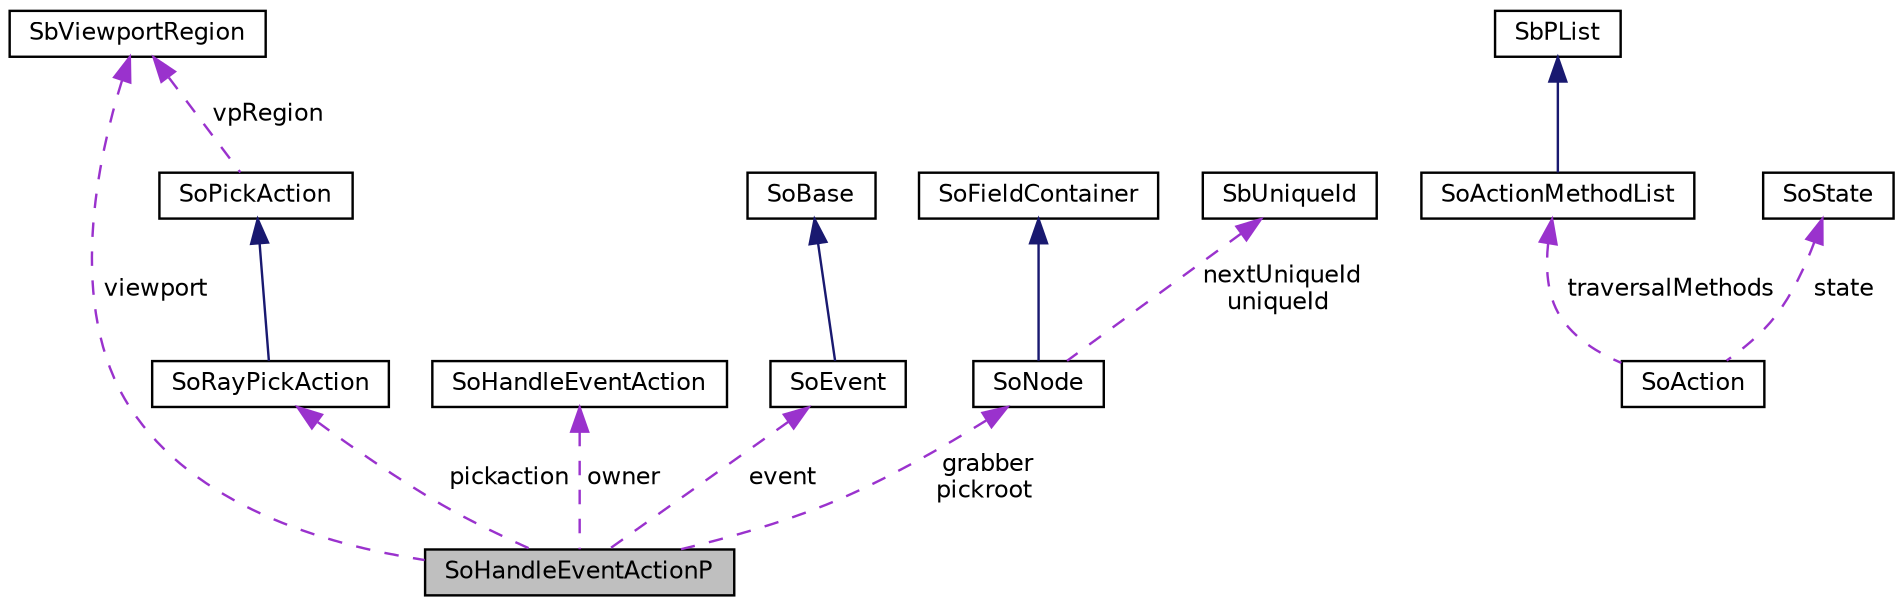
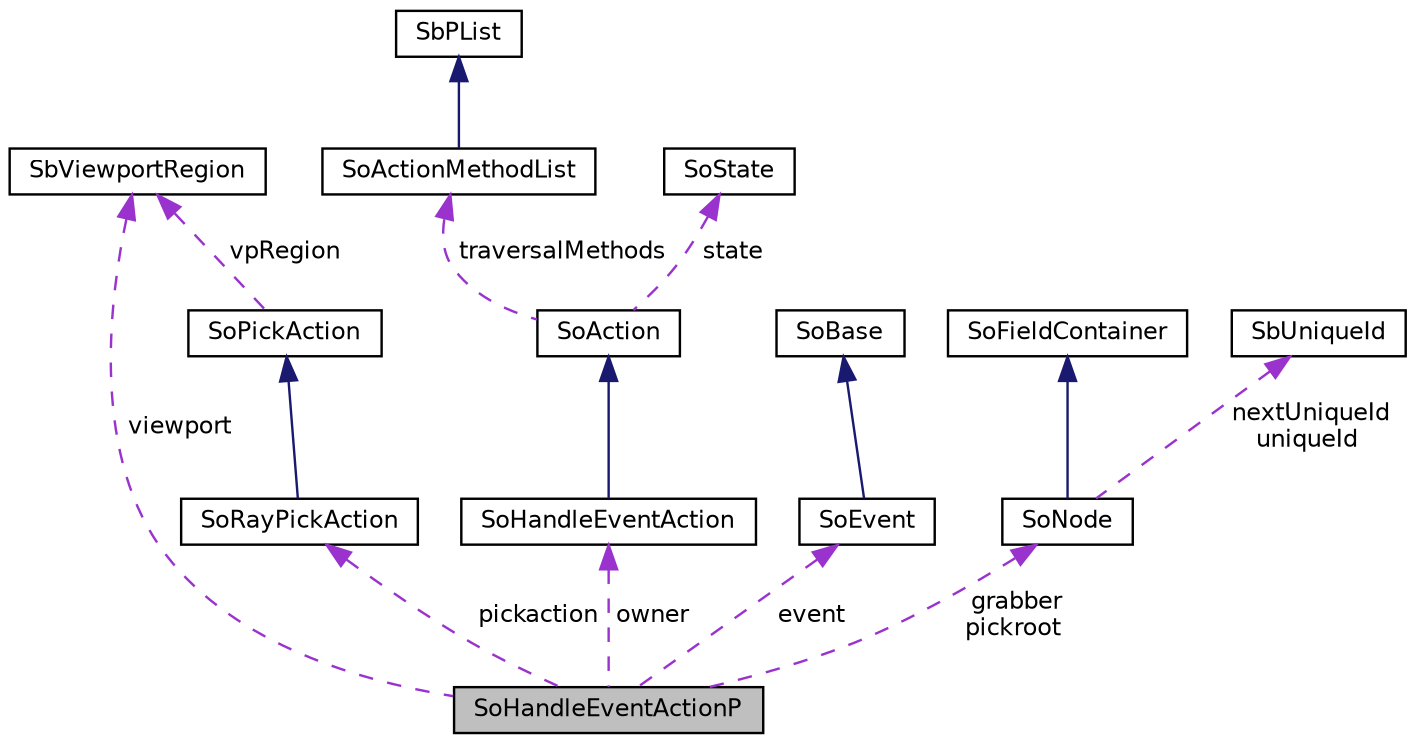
  digraph {
    node [color=black fillcolor=white fontname=Helvetica fontsize=10 shape=record style=filled]
    edge [color=darkorchid3 dir=back fontname=Helvetica fontsize=10 labelfontname=Helvetica labelfontsize=10 style=dashed]
    n1 [fillcolor=grey75 fontcolor=black height=0.2 label=SoHandleEventActionP width=0.4]
    n2 [height=0.2 label=SoRayPickAction width=0.4]
    n3 [height=0.2 label=SoPickAction width=0.4]
    n4 [height=0.2 label=SoAction width=0.4]
    n5 [height=0.2 label=SoHandleEventAction width=0.4]
    n6 [height=0.2 label=SoActionMethodList width=0.4]
    n7 [height=0.2 label=SbPList width=0.4]
    n8 [height=0.2 label=SoState width=0.4]
    n9 [height=0.2 label=SbViewportRegion width=0.4]
    n10 [height=0.2 label=SoEvent width=0.4]
    n11 [height=0.2 label=SoNode width=0.4]
    n12 [height=0.2 label=SoFieldContainer width=0.4]
    n13 [height=0.2 label=SoBase width=0.4]
    n14 [height=0.2 label=SbUniqueId width=0.4]
    n2 -> n1 [label=" pickaction"]
    n3 -> n2 [color=midnightblue style=solid]
+   n4 -> n5 [color=midnightblue style=solid]
    n5 -> n1 [label=" owner"]
    n6 -> n4 [label=" traversalMethods"]
    n7 -> n6 [color=midnightblue style=solid]
    n8 -> n4 [label=" state"]
    n9 -> n1 [label=" viewport"]
    n9 -> n3 [label=" vpRegion"]
    n10 -> n1 [label=" event"]
    n11 -> n1 [label=" grabber\npickroot"]
    n12 -> n11 [color=midnightblue style=solid]
    n13 -> n10 [color=midnightblue style=solid]
    n14 -> n11 [label=" nextUniqueId\nuniqueId"]
  }
